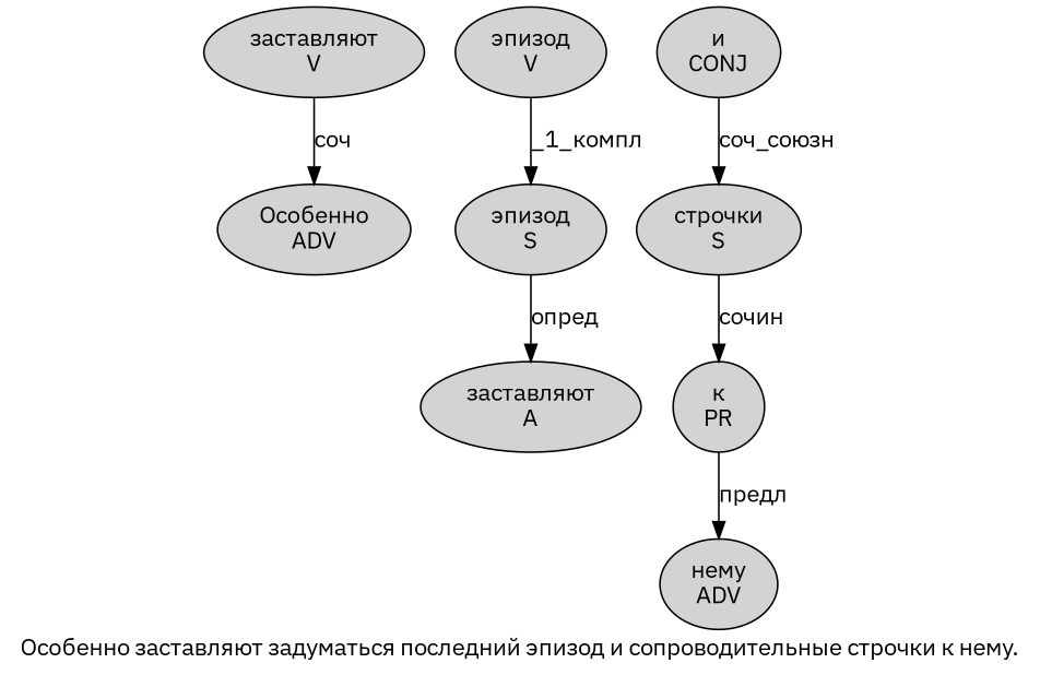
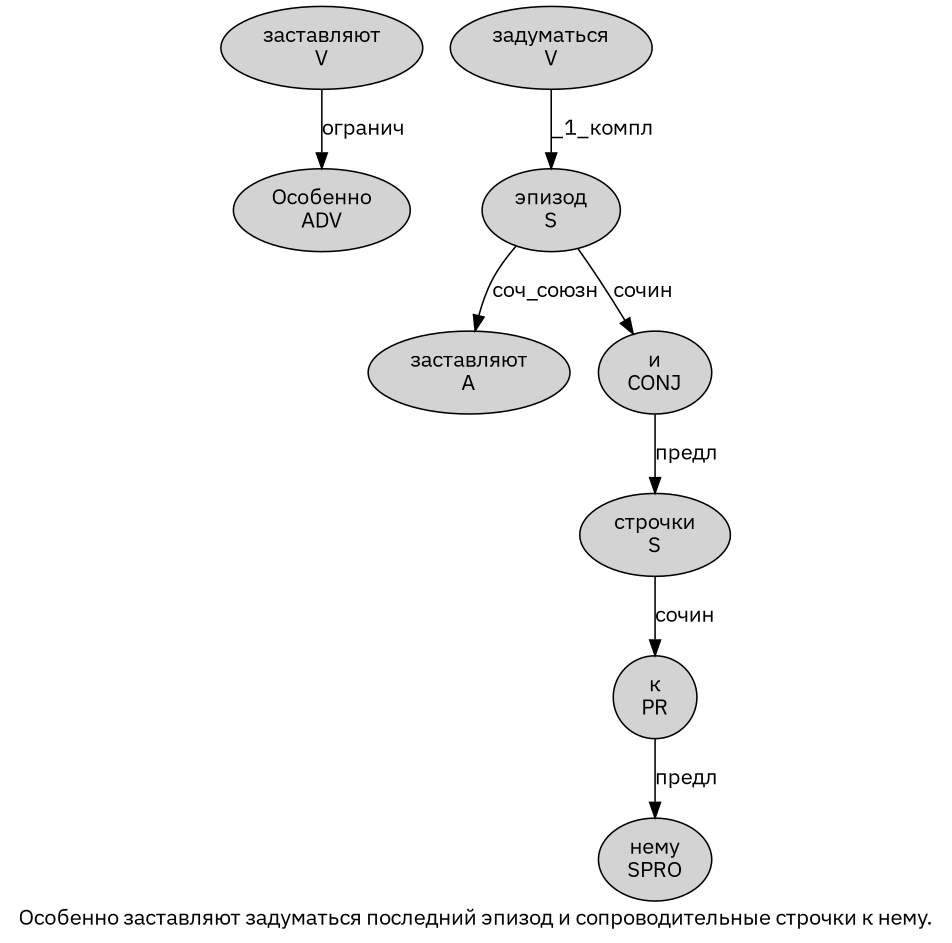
  digraph {
    fontname="IBM Plex Sans"
    label="Особенно заставляют задуматься последний эпизод и сопроводительные строчки к нему."
    node [fillcolor=lightgray fontname="IBM Plex Sans" penwidth=1 shape=ellipse style=filled]
    edge [fontname="IBM Plex Sans"]
    n1 [label="Особенно\nADV"]
    n2 [label="заставляют\nV"]
-   n3 [label="эпизод\nV"]
+   n3 [label="задуматься\nV"]
    n4 [label="эпизод\nS"]
    n5 [label="заставляют\nA"]
    n6 [label="и\nCONJ"]
    n7 [label="строчки\nS"]
    n8 [label="к\nPR"]
-   n9 [label="нему\nADV"]
-   n2 -> n1 [label="соч"]
+   n9 [label="нему\nSPRO"]
+   n2 -> n1 [label="огранич"]
    n3 -> n4 [label="_1_компл"]
-   n4 -> n5 [label="опред"]
-   n6 -> n7 [label="соч_союзн"]
+   n4 -> n5 [label="соч_союзн"]
+   n4 -> n6 [label="сочин"]
+   n6 -> n7 [label="предл"]
    n7 -> n8 [label="сочин"]
    n8 -> n9 [label="предл"]
  }
